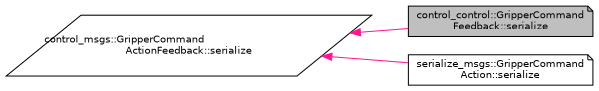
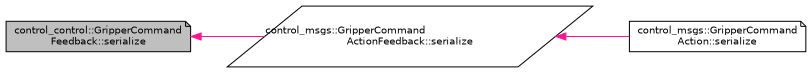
  digraph {
    rankdir=LR
    node [color=black fillcolor=white fontname=Helvetica fontsize=10 shape=note style=filled]
    edge [color=deeppink dir=back fontname=Helvetica fontsize=10 labelfontname=Helvetica labelfontsize=10 style=solid]
    n1 [fillcolor=grey75 fontcolor=black height=0.2 label="control_control::GripperCommand\lFeedback::serialize" width=0.4]
    n2 [height=0.2 label="control_msgs::GripperCommand\lActionFeedback::serialize" shape=parallelogram width=0.4]
-   n3 [height=0.2 label="serialize_msgs::GripperCommand\lAction::serialize" width=0.4]
-   n2 -> n1
+   n3 [height=0.2 label="control_msgs::GripperCommand\lAction::serialize" width=0.4]
+   n1 -> n2
    n2 -> n3
  }
